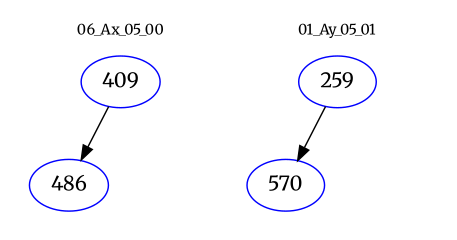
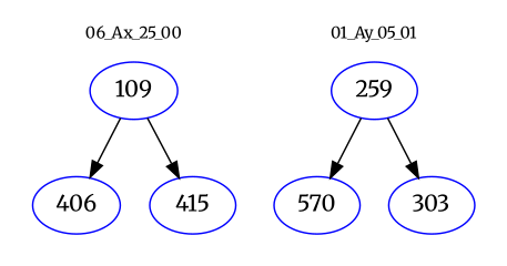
  digraph {
    fontname=Merriweather
    node [color=blue fontname=Merriweather]
    edge [color=black fontname=Merriweather]
-   n1 [label=409]
-   n2 [label=486]
+   n1 [label=109]
+   n2 [label=406]
+   n3 [label=415]
    n4 [label=259]
    n5 [label=570]
+   n6 [label=303]
    subgraph cluster_1 {
      color=white
      fontsize=10
-     label="06_Ax_05_00"
+     label="06_Ax_25_00"
      n1
      n2
+     n3
    }
    subgraph cluster_2 {
      color=white
      fontsize=10
      label="01_Ay_05_01"
      n4
      n5
+     n6
    }
    n1 -> n2
+   n1 -> n3
    n4 -> n5
+   n4 -> n6
  }
